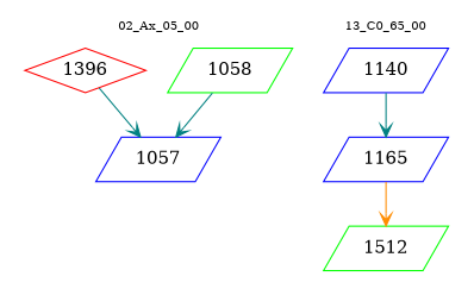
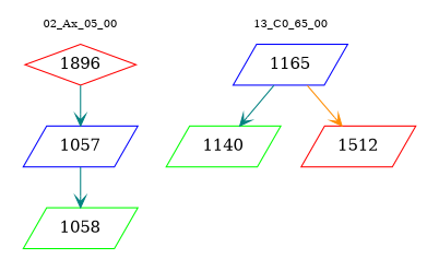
  digraph {
    node [color=blue shape=parallelogram]
    edge [arrowhead=vee color=teal]
    n1 [label=1057]
    n2 [color=green label=1058]
-   n3 [color=red label=1396 shape=diamond]
+   n3 [color=red label=1896 shape=diamond]
    n4 [label=1165]
-   n5 [label=1140]
-   n6 [color=green label=1512]
+   n5 [color=green label=1140]
+   n6 [color=red label=1512]
    subgraph cluster_1 {
      color=white
      fontsize=10
      label="02_Ax_05_00"
      n1
      n2
      n3
    }
    subgraph cluster_2 {
      color=white
      fontsize=10
      label="13_C0_65_00"
      n4
      n5
      n6
    }
-   n2 -> n1
+   n1 -> n2
    n3 -> n1
-   n5 -> n4
+   n4 -> n5
    n4 -> n6 [color=darkorange]
  }
